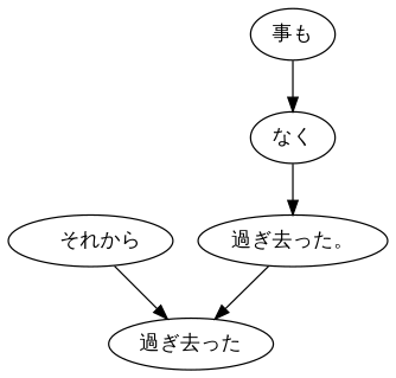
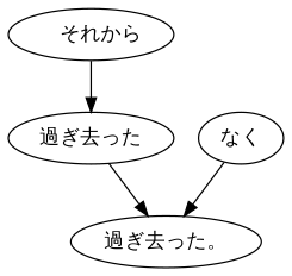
  digraph {
    n1 [label="　それから"]
    n2 [label="過ぎ去った"]
    n3 [label="過ぎ去った。"]
-   n4 [label="事も"]
    n5 [label="なく"]
    n1 -> n2
-   n3 -> n2
-   n4 -> n5
+   n2 -> n3
    n5 -> n3
  }
